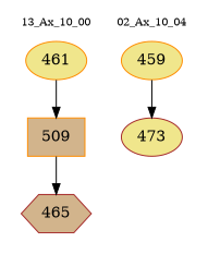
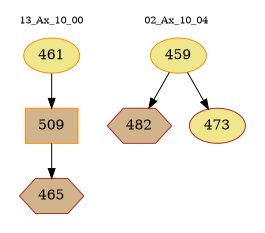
  digraph {
    node [color=darkorange fillcolor=khaki shape=ellipse style=filled]
    edge [color=black]
    n1 [label=461]
    n2 [fillcolor=tan label=509 shape=box]
    n3 [color=brown fillcolor=tan label=465 shape=hexagon]
    n4 [label=459]
+   n5 [color=brown fillcolor=tan label=482 shape=hexagon]
    n6 [color=brown label=473]
    subgraph cluster_1 {
      color=white
      fontsize=10
      label="13_Ax_10_00"
      n1
      n2
      n3
    }
    subgraph cluster_2 {
      color=white
      fontsize=10
      label="02_Ax_10_04"
      n4
+     n5
      n6
    }
    n1 -> n2
    n2 -> n3
+   n4 -> n5
    n4 -> n6
  }
